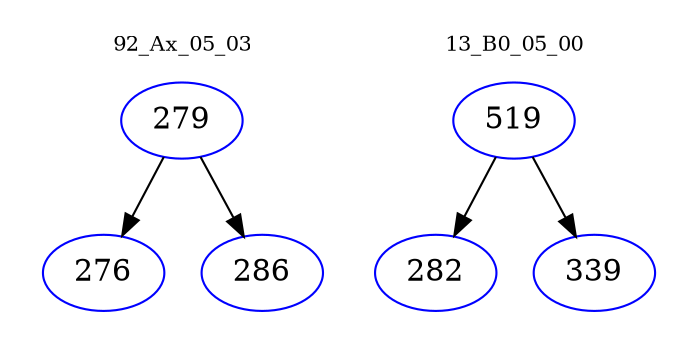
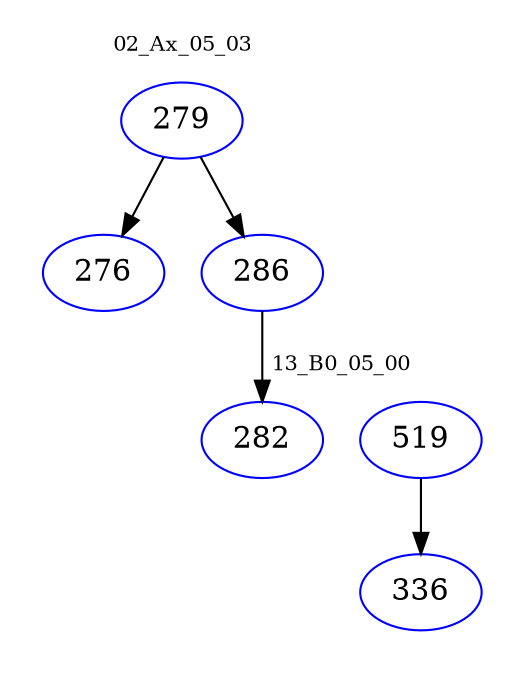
  digraph {
    node [color=blue]
    edge [color=black]
    n1 [label=279]
    n2 [label=276]
    n3 [label=286]
    n4 [label=519]
    n5 [label=282]
-   n6 [label=339]
+   n6 [label=336]
    subgraph cluster_1 {
      color=white
      fontsize=10
-     label="92_Ax_05_03"
+     label="02_Ax_05_03"
      n1
      n2
      n3
    }
    subgraph cluster_2 {
      color=white
      fontsize=10
      label="13_B0_05_00"
      n4
      n5
      n6
    }
    n1 -> n2
    n1 -> n3
-   n4 -> n5
+   n3 -> n5
    n4 -> n6
  }
